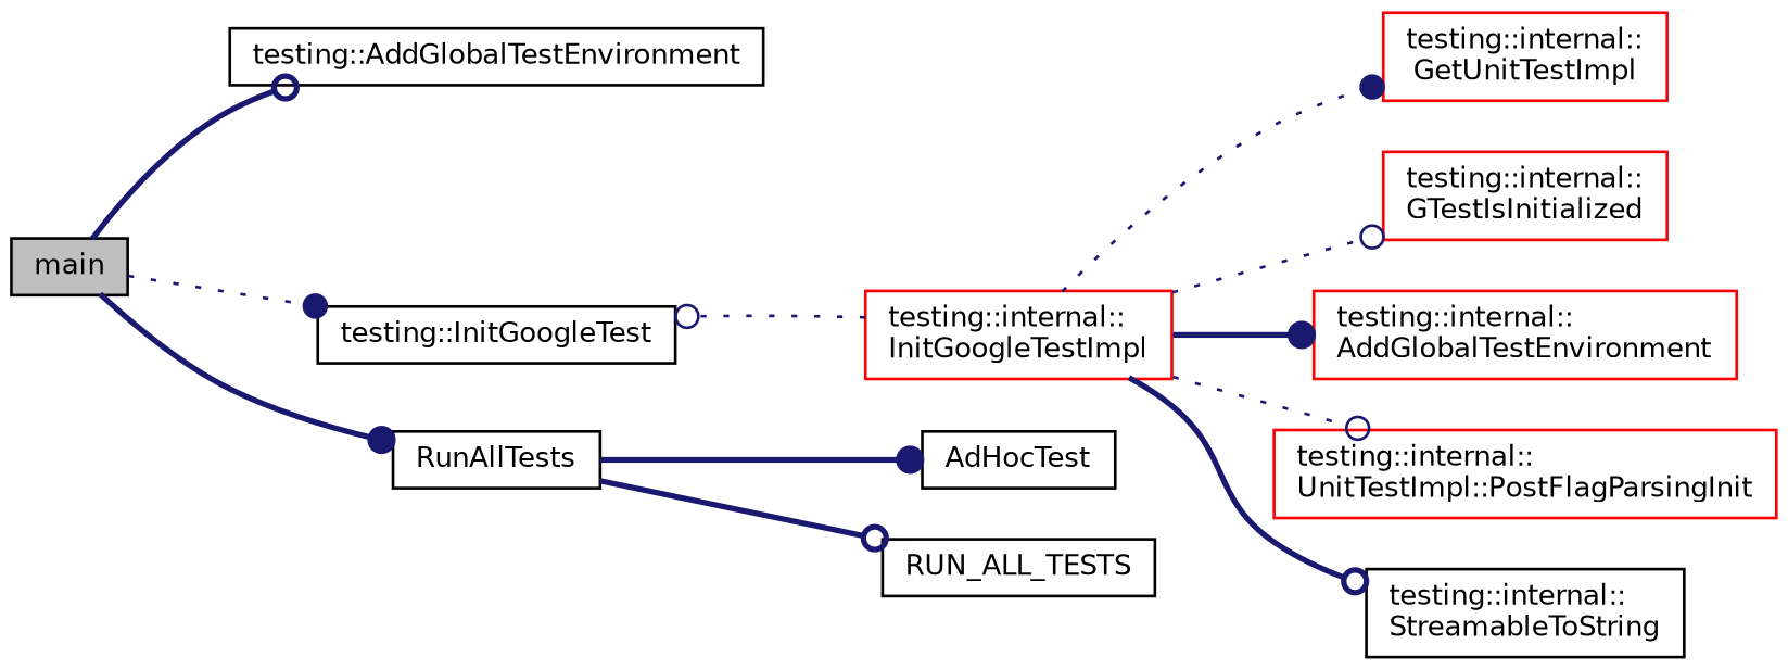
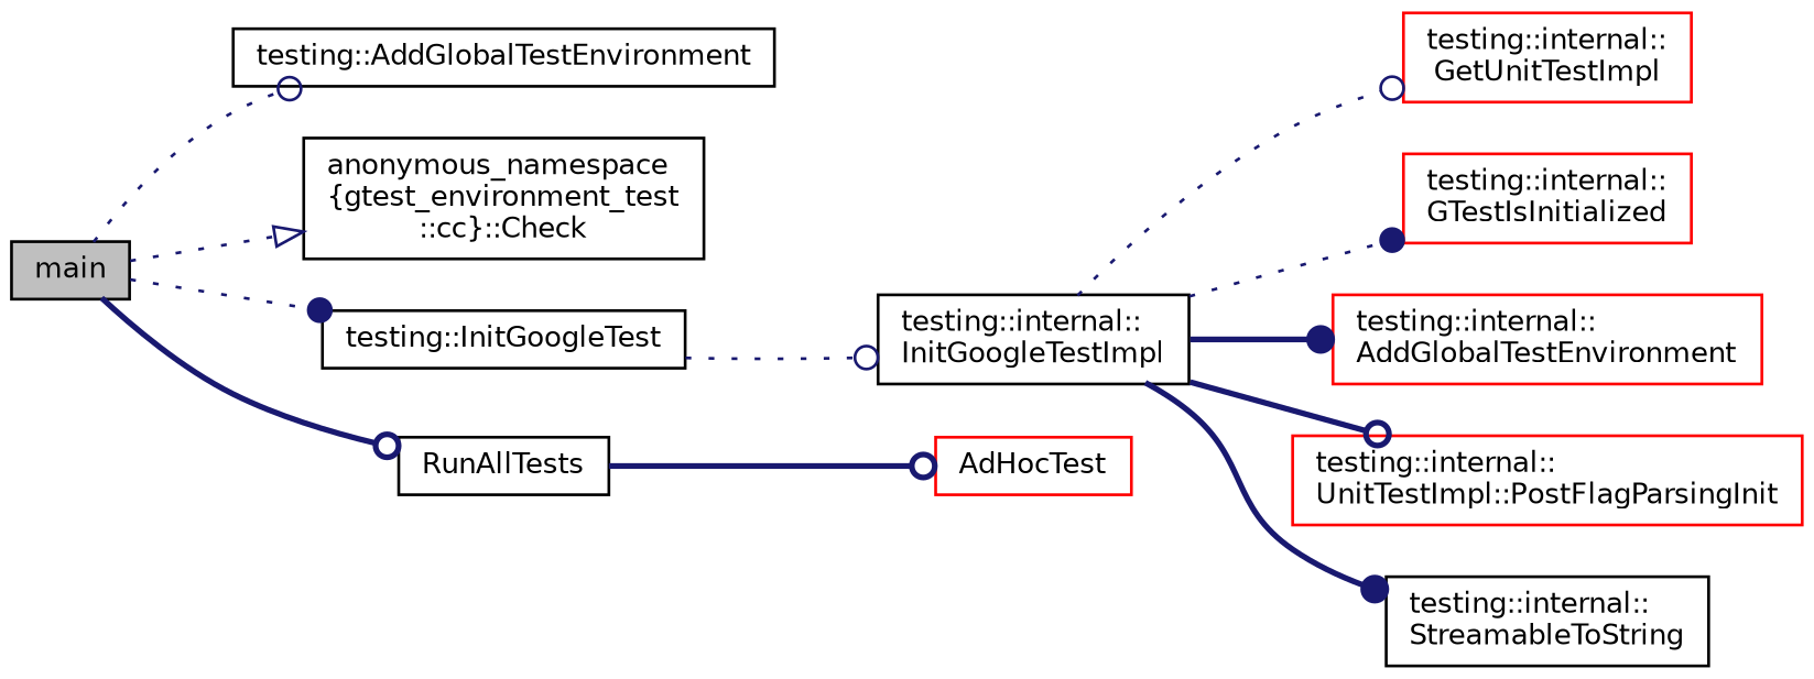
  digraph {
    fontname="DejaVu Sans"
    rankdir=LR
    node [color=black fontname="DejaVu Sans" fontsize=10 shape=record]
    edge [arrowhead=dot color=midnightblue fontname="DejaVu Sans" fontsize=10 labelfontname=Helvetica labelfontsize=10 style=dotted]
    n1 [fillcolor=grey75 fontcolor=black height=0.2 label=main style=filled width=0.4]
    n2 [height=0.2 label="testing::AddGlobalTestEnvironment" width=0.4]
+   n3 [height=0.2 label="anonymous_namespace\l\{gtest_environment_test\l::cc\}::Check" width=0.4]
    n4 [height=0.2 label="testing::InitGoogleTest" width=0.4]
    n5 [height=0.2 label=RunAllTests width=0.4]
-   n6 [color=red height=0.2 label="testing::internal::\lInitGoogleTestImpl" width=0.4]
-   n7 [height=0.2 label=AdHocTest width=0.4]
-   n8 [height=0.2 label=RUN_ALL_TESTS width=0.4]
+   n6 [height=0.2 label="testing::internal::\lInitGoogleTestImpl" width=0.4]
+   n7 [color=red height=0.2 label=AdHocTest width=0.4]
    n9 [color=red height=0.2 label="testing::internal::\lGetUnitTestImpl" width=0.4]
    n10 [color=red height=0.2 label="testing::internal::\lGTestIsInitialized" width=0.4]
    n11 [color=red height=0.2 label="testing::internal::\lAddGlobalTestEnvironment" width=0.4]
    n12 [color=red height=0.2 label="testing::internal::\lUnitTestImpl::PostFlagParsingInit" width=0.4]
    n13 [height=0.2 label="testing::internal::\lStreamableToString" width=0.4]
-   n1 -> n2 [arrowhead=odot style=bold]
+   n1 -> n2 [arrowhead=odot]
+   n1 -> n3 [arrowhead=onormal]
    n1 -> n4
-   n1 -> n5 [style=bold]
-   n6 -> n4 [arrowhead=odot]
-   n5 -> n7 [style=bold]
-   n5 -> n8 [arrowhead=odot style=bold]
-   n6 -> n9
-   n6 -> n10 [arrowhead=odot]
+   n1 -> n5 [arrowhead=odot style=bold]
+   n4 -> n6 [arrowhead=odot]
+   n5 -> n7 [arrowhead=odot style=bold]
+   n6 -> n9 [arrowhead=odot]
+   n6 -> n10
    n6 -> n11 [style=bold]
-   n6 -> n12 [arrowhead=odot]
-   n6 -> n13 [arrowhead=odot style=bold]
+   n6 -> n12 [arrowhead=odot style=bold]
+   n6 -> n13 [style=bold]
  }
